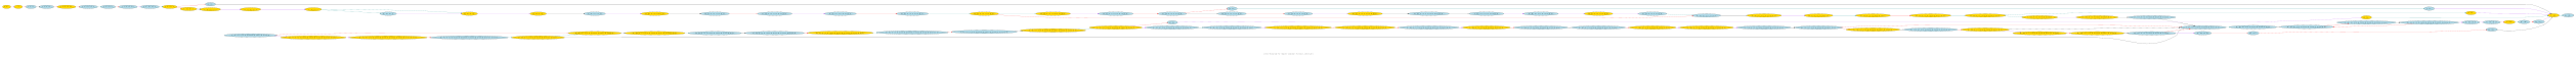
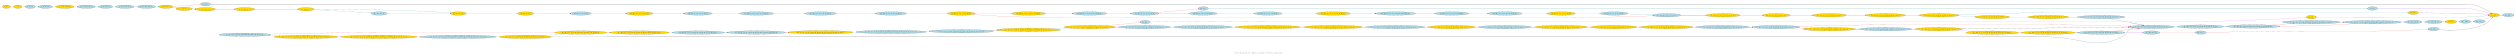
  digraph {
    fontname="Roboto Mono"
    label="Control-flow-graph for register allocator (function _search_dir)"
    rankdir=LR
    node [fillcolor=lightblue fontname="Roboto Mono" style=filled]
    edge [arrowhead=tee color=red fontname="Roboto Mono"]
    n1 [fillcolor=gold label="0, 0: "]
    n2 [fillcolor=gold label="1, 1: "]
    n3 [label="2, 2: 0 "]
    n4 [label="3, 3: 0 1 2 "]
    n5 [fillcolor=gold label="4, 4: 0 1 2 3 4 "]
    n6 [label="5, 5: 0 1 2 3 4 "]
    n7 [label="6, 6: 0 1 2 "]
    n8 [label="7, 7: 0 1 2 5 6 "]
    n9 [label="8, 8: 0 1 2 5 6 "]
    n10 [fillcolor=gold label="9, 9: 0 1 2 "]
    n11 [label="10, 12: "]
    n12 [fillcolor=gold label="11, 13: 0 1 2 "]
    n13 [fillcolor=gold label="95, 142: "]
    n14 [fillcolor=gold label="12, 16: 0 1 2 7 8 "]
    n15 [label="96, 143: "]
    n16 [fillcolor=gold label="13, 17: 0 1 2 7 8 "]
    n17 [fillcolor=gold label="14, 18: 0 1 2 "]
    n18 [label="15, 22: 0 1 2 "]
    n19 [fillcolor=gold label="16, 23: 0 1 2 "]
    n20 [fillcolor=gold label="17, 24: 0 1 2 "]
    n21 [label="18, 25: 0 1 2 9 10 "]
    n22 [fillcolor=gold label="19, 26: 0 1 2 9 10 11 12 "]
    n23 [label="20, 27: 0 1 2 11 12 13 14 "]
    n24 [label="21, 28: 0 1 2 11 12 13 14 15 16 "]
    n25 [label="22, 31: 0 1 2 11 12 15 16 17 "]
    n26 [label="23, 32: 0 1 2 11 12 15 16 17 "]
    n27 [fillcolor=gold label="24, 33: 0 1 2 11 12 15 16 "]
    n28 [fillcolor=gold label="25, 36: 0 1 2 11 12 15 16 18 19 "]
    n29 [label="38, 54: 0 1 2 11 12 15 16 "]
    n30 [label="26, 37: 0 1 2 11 12 15 16 18 19 "]
    n31 [fillcolor=gold label="39, 55: 0 1 2 11 12 15 16 24 25 "]
    n32 [label="27, 38: 0 1 2 11 12 15 16 "]
    n33 [label="28, 42: "]
    n34 [label="30, 44: 0 1 2 11 12 15 16 "]
    n35 [label="29, 43: "]
    n36 [label="31, 45: 0 1 2 11 12 15 16 "]
    n37 [fillcolor=gold label="32, 47: 0 1 2 11 12 15 16 20 21 "]
    n38 [label="33, 48: 0 1 2 11 12 15 16 20 21 22 23 "]
    n39 [label="34, 49: 0 1 2 11 12 15 16 22 23 "]
    n40 [label="35, 50: 0 1 2 11 12 15 16 22 23 "]
    n41 [fillcolor=gold label="36, 51: 0 1 2 11 12 15 16 "]
    n42 [label="37, 52: 0 1 2 11 12 15 16 "]
    n43 [fillcolor=gold label="40, 57: 0 1 2 15 16 24 25 "]
    n44 [fillcolor=gold label="41, 58: 0 1 2 15 16 24 25 26 27 "]
    n45 [fillcolor=gold label="42, 59: 0 1 2 15 16 24 25 26 27 28 29 "]
    n46 [fillcolor=gold label="43, 60: 0 1 2 15 16 24 25 26 27 28 29 "]
    n47 [fillcolor=gold label="44, 63: "]
    n48 [fillcolor=gold label="45, 144: 0 1 2 15 16 24 25 28 29 "]
    n49 [fillcolor=gold label="46, 105: 0 1 2 15 16 24 25 28 29 30 31 "]
    n50 [label="47, 117: 0 1 2 15 16 24 25 28 29 30 31 32 33 "]
    n51 [label="48, 65: 0 1 2 15 16 24 25 28 29 30 31 32 33 "]
    n52 [label="49, 66: 0 1 2 15 16 24 25 28 29 30 31 32 33 "]
    n53 [label="50, 67: 0 1 2 15 16 24 25 28 29 30 31 32 33 34 35 "]
    n54 [label="51, 68: 0 1 2 15 16 24 25 28 29 30 31 32 33 34 35 36 37 "]
    n55 [label="52, 69: 0 1 2 15 16 24 25 28 29 30 31 32 33 34 35 36 37 "]
    n56 [label="90, 136: 28 29 "]
    n57 [label="53, 72: 0 1 2 15 16 24 25 28 29 30 31 32 33 36 37 "]
    n58 [fillcolor=gold label="54, 77: 0 1 2 15 16 24 25 28 29 30 31 32 33 36 37 38 39 40 41 "]
    n59 [fillcolor=gold label="58, 82: 0 1 2 15 16 24 25 28 29 30 31 32 33 36 37 "]
    n60 [label="91, 137: 28 29 "]
    n61 [fillcolor=gold label="55, 78: 0 1 2 15 16 24 25 28 29 30 31 32 33 36 37 38 39 40 41 42 43 44 45 "]
    n62 [fillcolor=gold label="59, 145: 0 1 2 15 16 24 25 28 29 30 31 32 33 36 37 46 47 "]
    n63 [label="56, 79: 0 1 2 15 16 24 25 28 29 30 31 32 33 36 37 38 39 40 41 42 43 44 45 "]
    n64 [fillcolor=gold label="57, 80: 0 1 2 15 16 24 25 28 29 30 31 32 33 36 37 "]
    n65 [label="60, 85: 0 1 2 15 16 24 25 28 29 30 31 32 33 46 47 "]
    n66 [label="61, 86: 0 1 2 15 16 24 25 28 29 30 31 32 33 46 47 48 49 "]
    n67 [fillcolor=gold label="62, 87: 0 1 2 15 16 24 25 28 29 30 31 32 33 46 47 48 49 50 51 "]
    n68 [label="63, 88: 0 1 2 15 16 24 25 28 29 30 31 32 33 46 47 48 49 50 51 52 53 "]
    n69 [label="64, 89: 0 1 2 15 16 24 25 28 29 30 31 32 33 46 47 52 53 54 55 "]
    n70 [fillcolor=gold label="65, 90: 0 1 2 15 16 24 25 28 29 30 31 32 33 46 47 52 53 54 55 "]
    n71 [fillcolor=gold label="66, 91: 0 1 2 15 16 24 25 28 29 30 31 32 33 46 47 "]
    n72 [label="67, 95: "]
    n73 [label="69, 97: 0 1 2 15 16 24 25 28 29 30 31 32 33 46 47 "]
    n74 [fillcolor=gold label="68, 96: "]
    n75 [label="70, 98: 0 1 2 15 16 24 25 28 29 30 31 32 33 46 47 56 57 "]
    n76 [fillcolor=gold label="71, 101: 0 1 2 15 16 24 25 28 29 30 31 32 33 46 47 56 57 58 59 "]
    n77 [fillcolor=gold label="72, 102: 0 1 2 15 16 24 25 28 29 30 31 32 33 56 57 58 59 "]
    n78 [label="73, 103: 0 1 2 15 16 24 25 28 29 30 31 32 33 56 57 58 59 "]
    n79 [fillcolor=gold label="74, 104: 0 1 2 15 16 24 25 28 29 30 31 32 33 "]
    n80 [label="75, 106: 0 1 2 15 16 24 25 28 29 30 31 32 33 60 61 "]
-   n81 [label="76, 107: 0 1 2 15 16 24 25 28 29 30 31 32 33 60 61 "]
+   n81 [fillcolor=gold label="76, 107: 0 1 2 15 16 24 25 28 29 30 31 32 33 60 61 "]
    n82 [fillcolor=gold label="77, 108: 0 1 2 14 16 24 25 28 29 30 31 32 33"]
    n83 [fillcolor=gold label="78, 109: 0 1 2 15 16 24 25 28 29 30 31 32 33 62 63 "]
    n84 [label="79, 110: 0 1 2 15 16 24 25 28 29 30 31 32 33 62 63 "]
    n85 [label="80, 111: 0 1 2 15 16 24 25 28 29 30 31 32 33 "]
    n86 [fillcolor=gold label="81, 118: 0 1 2 15 16 24 25 28 29 30 31 32 33 64 65 "]
    n87 [label="82, 119: 0 1 2 15 16 24 25 28 29 30 31 32 33 64 65 "]
    n88 [fillcolor=gold label="83, 120: 0 1 2 15 16 24 25 28 29 30 31 32 33 "]
    n89 [fillcolor=gold label="84, 125: 0 1 2 15 16 24 25 28 29 30 31 32 33 66 67 "]
    n90 [fillcolor=gold label="85, 126: 0 1 2 15 16 24 25 28 29 30 31 32 33 66 67 "]
    n91 [label="86, 127: 0 1 2 15 16 24 25 28 29 30 31 32 33 "]
    n92 [label="87, 130: 28 29 "]
    n93 [label="88, 131: "]
    n94 [label="89, 132: "]
    n95 [fillcolor=gold label="92, 138: "]
    n96 [label="93, 140: "]
    n97 [label="94, 141: "]
    n1 -> n2 [color=purple]
    n2 -> n3 [arrowhead=onormal]
    n3 -> n4 [color=black]
    n4 -> n5 [arrowhead=onormal]
    n5 -> n6
    n6 -> n7 [color=teal]
    n7 -> n8
    n8 -> n9 [arrowhead=onormal color=purple]
    n9 -> n10 [arrowhead=dot color=teal]
    n10 -> n11 [arrowhead=onormal]
    n10 -> n12
    n11 -> n13 [color=black]
    n12 -> n14 [arrowhead=dot color=black]
    n13 -> n15 [color=teal]
    n14 -> n16 [arrowhead=dot color=purple]
    n16 -> n17 [arrowhead=dot color=purple]
    n17 -> n18 [color=teal]
    n17 -> n19 [color=teal]
    n18 -> n19 [color=purple]
    n19 -> n20 [arrowhead=onormal color=purple]
    n20 -> n21 [color=black]
    n21 -> n22 [arrowhead=dot color=purple]
    n22 -> n23 [arrowhead=dot color=black]
    n23 -> n24 [arrowhead=onormal]
    n24 -> n25 [arrowhead=dot color=purple]
    n25 -> n26 [arrowhead=dot]
    n26 -> n27 [arrowhead=onormal color=teal]
    n27 -> n28 [arrowhead=onormal color=teal]
    n27 -> n29 [arrowhead=dot]
    n28 -> n30 [arrowhead=dot color=purple]
    n29 -> n31 [arrowhead=onormal color=black]
    n30 -> n32 [arrowhead=dot]
    n31 -> n43 [color=purple]
    n32 -> n33
    n32 -> n34 [arrowhead=onormal color=black]
    n33 -> n35 [color=teal]
    n34 -> n36
    n35 -> n13 [arrowhead=dot color=purple]
    n36 -> n37 [arrowhead=onormal color=purple]
    n37 -> n38 [arrowhead=dot color=black]
    n38 -> n39 [arrowhead=onormal color=black]
    n39 -> n40 [arrowhead=dot color=purple]
    n40 -> n41 [color=purple]
    n41 -> n42 [arrowhead=onormal color=purple]
    n42 -> n29 [arrowhead=onormal color=teal]
    n43 -> n44 [arrowhead=dot color=teal]
    n44 -> n45 [arrowhead=dot]
    n45 -> n46 [arrowhead=onormal color=teal]
    n46 -> n47 [arrowhead=dot color=teal]
    n46 -> n48 [arrowhead=onormal color=teal]
    n47 -> n13 [arrowhead=onormal color=purple]
    n48 -> n49 [arrowhead=onormal color=purple]
    n49 -> n50 [color=black]
    n50 -> n51 [arrowhead=dot color=black]
    n51 -> n52 [color=teal]
    n52 -> n53 [arrowhead=onormal color=black]
    n53 -> n54
    n54 -> n55 [arrowhead=dot color=black]
    n55 -> n53 [arrowhead=dot]
    n55 -> n56 [color=purple]
    n56 -> n60 [arrowhead=onormal color=purple]
    n57 -> n58 [color=purple]
    n57 -> n59 [arrowhead=onormal]
    n58 -> n61 [arrowhead=dot color=purple]
    n59 -> n62 [color=black]
    n60 -> n95
    n61 -> n63 [arrowhead=dot]
    n62 -> n65 [color=teal]
    n63 -> n64 [color=teal]
    n64 -> n51 [arrowhead=onormal color=black]
    n64 -> n59 [arrowhead=onormal color=teal]
    n65 -> n66 [color=black]
    n66 -> n67 [arrowhead=dot]
    n67 -> n68 [color=teal]
    n68 -> n69
    n69 -> n70 [arrowhead=onormal color=black]
    n70 -> n71 [arrowhead=onormal color=teal]
    n71 -> n72
    n71 -> n73 [arrowhead=dot color=purple]
    n72 -> n74 [arrowhead=onormal color=purple]
    n73 -> n75 [color=teal]
    n74 -> n13 [arrowhead=dot color=teal]
    n75 -> n76 [color=purple]
    n76 -> n77 [arrowhead=onormal]
    n77 -> n78
    n78 -> n79 [arrowhead=dot color=purple]
    n79 -> n80
    n80 -> n81 [arrowhead=onormal color=black]
    n81 -> n82
    n82 -> n83 [arrowhead=dot color=purple]
    n83 -> n84 [arrowhead=dot color=purple]
    n84 -> n85 [arrowhead=dot color=black]
    n85 -> n51
    n85 -> n86 [arrowhead=onormal]
    n86 -> n87 [arrowhead=onormal color=black]
    n87 -> n88
    n88 -> n51 [arrowhead=dot color=black]
    n88 -> n89 [arrowhead=onormal color=purple]
    n89 -> n90
    n90 -> n91 [color=black]
    n91 -> n51 [arrowhead=dot]
    n91 -> n92 [color=purple]
    n92 -> n93 [arrowhead=onormal]
    n93 -> n94
    n94 -> n13 [arrowhead=onormal color=black]
    n95 -> n96 [color=teal]
    n96 -> n97 [arrowhead=dot]
    n97 -> n13 [arrowhead=onormal color=purple]
  }
